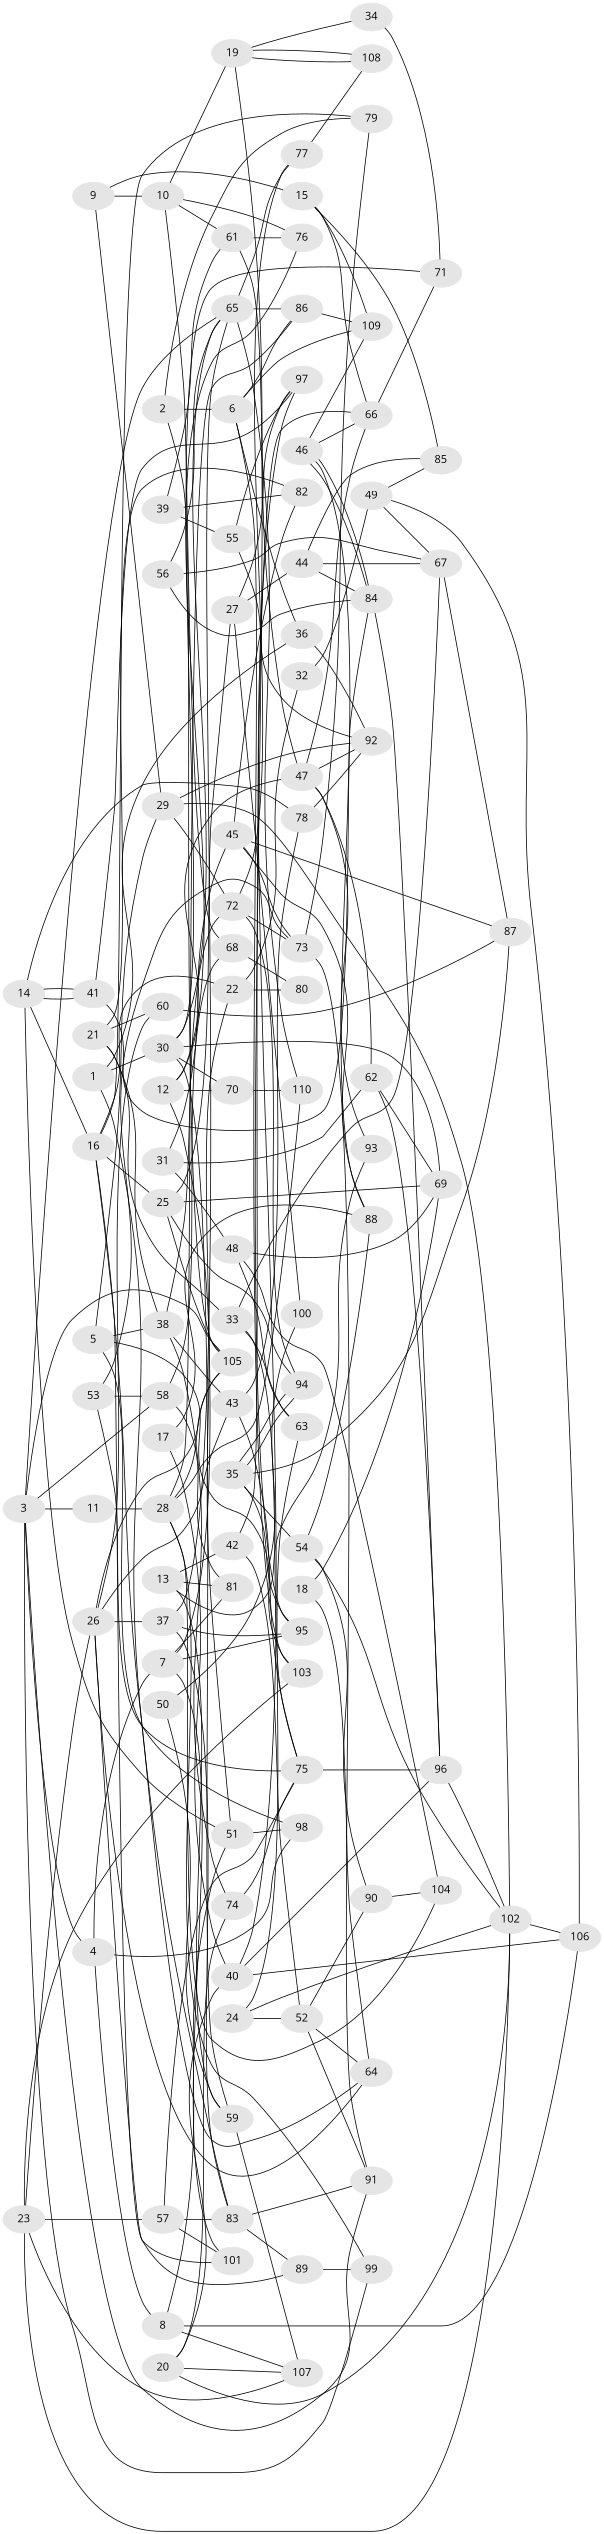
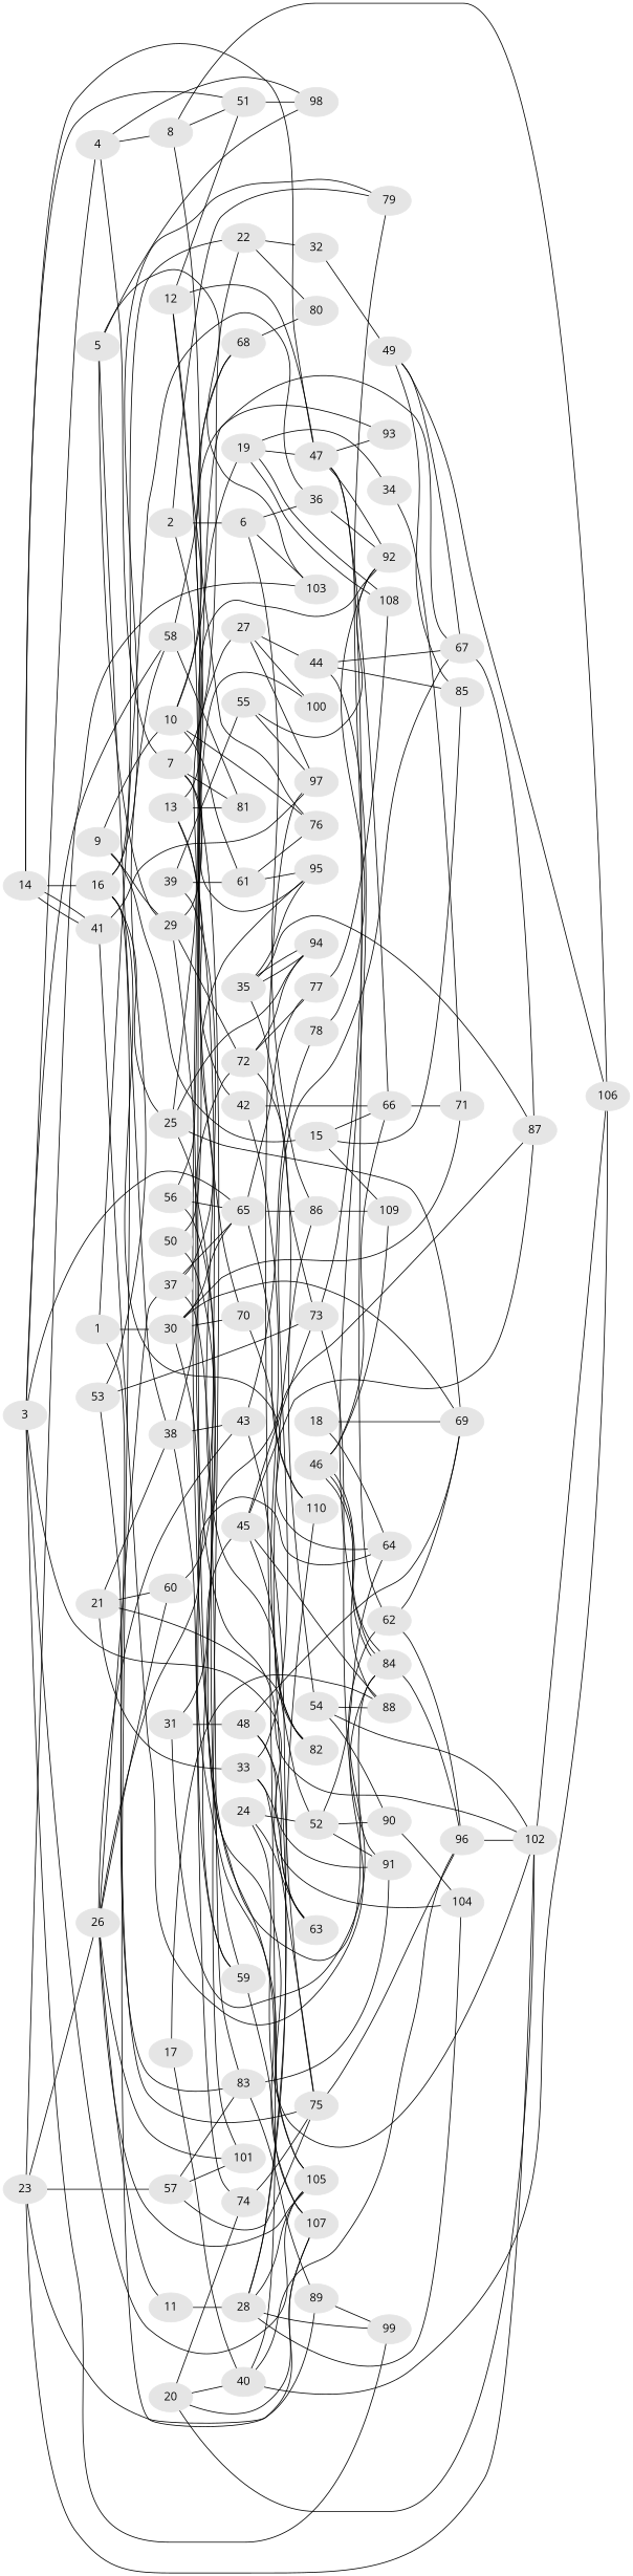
  graph {
    fontname="Open Sans"
    rankdir=LR
    node [color=gray90 fontname="Open Sans" style=filled]
    edge [fontname="Open Sans"]
    1
    30
    36
    83
    65
    70
    59
    69
    71
    92
    91
    89
    2
    6
    79
    105
    103
    86
    109
    3
    4
    11
    58
    99
    7
    8
    98
    28
    81
    68
    110
    77
    22
    95
    101
    51
    106
    107
    5
    29
    38
    102
    72
    74
    43
    32
    80
    9
    10
    15
    19
    61
    76
    66
    85
    47
    34
    108
    104
    12
    93
    62
    13
    42
    52
    14
    16
    41
    78
    25
    64
    97
    84
    27
    94
    17
    40
    88
    96
    18
    20
    75
    21
    33
    60
    82
    63
    67
    87
    49
    23
    26
    57
    37
    24
    90
    44
    100
    73
    31
    45
    48
    35
    54
    39
    55
    46
    50
    53
    56
    1 -- 30
    1 -- 36
    1 -- 83
    30 -- 65
    30 -- 70
    30 -- 59
    30 -- 69
    30 -- 71
    36 -- 92
    83 -- 91
    83 -- 89
    65 -- 86
    65 -- 110
    65 -- 77
    70 -- 110
    59 -- 107
    89 -- 99
    2 -- 6
    2 -- 79
    2 -- 105
    6 -- 36
    6 -- 103
    6 -- 86
-   6 -- 109
    86 -- 109
    3 -- 65
    3 -- 91
    3 -- 105
    3 -- 4
-   3 -- 11
+   26 -- 11
    3 -- 58
    3 -- 99
    4 -- 7
    4 -- 8
    4 -- 98
    11 -- 28
    58 -- 81
    58 -- 68
    7 -- 81
    7 -- 22
    7 -- 95
    7 -- 101
    8 -- 51
    8 -- 106
    8 -- 107
    28 -- 105
    28 -- 86
    28 -- 99
    28 -- 110
    28 -- 104
    68 -- 80
    77 -- 108
    22 -- 32
    22 -- 80
    51 -- 98
    5 -- 103
    5 -- 98
    5 -- 29
    5 -- 38
    29 -- 92
    29 -- 102
    29 -- 72
    38 -- 72
    38 -- 74
    38 -- 43
    102 -- 106
    72 -- 77
    72 -- 94
    72 -- 73
    74 -- 75
    43 -- 78
    43 -- 75
    32 -- 49
    9 -- 29
    9 -- 10
    9 -- 15
    10 -- 68
    10 -- 19
    10 -- 61
    10 -- 76
    15 -- 109
    15 -- 66
    15 -- 85
    19 -- 47
    19 -- 34
    19 -- 108
    19 -- 108
    61 -- 95
    61 -- 76
    66 -- 71
    47 -- 92
    47 -- 66
    47 -- 93
    47 -- 62
    34 -- 71
    12 -- 70
    12 -- 51
    12 -- 76
    12 -- 47
    62 -- 69
    62 -- 96
    13 -- 59
    13 -- 81
    13 -- 93
    13 -- 42
    42 -- 66
    42 -- 52
    52 -- 91
    52 -- 64
    52 -- 90
    14 -- 51
    14 -- 16
    14 -- 41
    14 -- 41
-   14 -- 78
+   14 -- 47
    16 -- 89
    16 -- 79
    16 -- 22
    16 -- 25
    16 -- 64
    41 -- 97
    41 -- 84
    78 -- 92
    25 -- 69
    25 -- 105
    25 -- 27
    25 -- 94
    84 -- 96
    27 -- 97
    27 -- 44
    27 -- 100
    17 -- 40
    17 -- 88
    40 -- 106
    40 -- 97
    40 -- 96
    96 -- 102
    18 -- 69
    18 -- 64
    20 -- 107
    20 -- 102
    20 -- 74
    20 -- 40
    75 -- 96
    21 -- 38
    21 -- 33
    21 -- 60
    21 -- 82
    33 -- 75
    33 -- 63
    33 -- 67
    60 -- 87
    67 -- 87
    49 -- 106
    49 -- 85
    49 -- 67
    23 -- 103
    23 -- 107
    23 -- 102
    23 -- 26
    23 -- 57
    26 -- 105
    26 -- 101
    26 -- 43
    26 -- 64
    26 -- 60
    26 -- 37
    57 -- 83
    57 -- 101
    57 -- 75
    37 -- 83
    37 -- 65
    37 -- 95
    24 -- 102
    24 -- 52
    24 -- 63
    90 -- 104
    44 -- 85
    44 -- 84
    44 -- 67
    73 -- 91
    73 -- 79
    31 -- 62
    31 -- 45
    31 -- 48
    45 -- 88
    45 -- 82
    45 -- 87
    45 -- 73
    48 -- 69
    48 -- 104
    48 -- 63
    35 -- 95
    35 -- 94
    35 -- 94
    35 -- 87
    35 -- 54
    54 -- 102
    54 -- 88
    54 -- 90
    39 -- 61
    39 -- 82
    39 -- 55
    55 -- 92
    55 -- 97
    46 -- 109
    46 -- 66
    46 -- 84
    46 -- 84
    46 -- 88
    50 -- 59
    50 -- 100
    53 -- 58
    53 -- 75
    53 -- 73
    56 -- 65
    56 -- 84
    56 -- 67
  }
